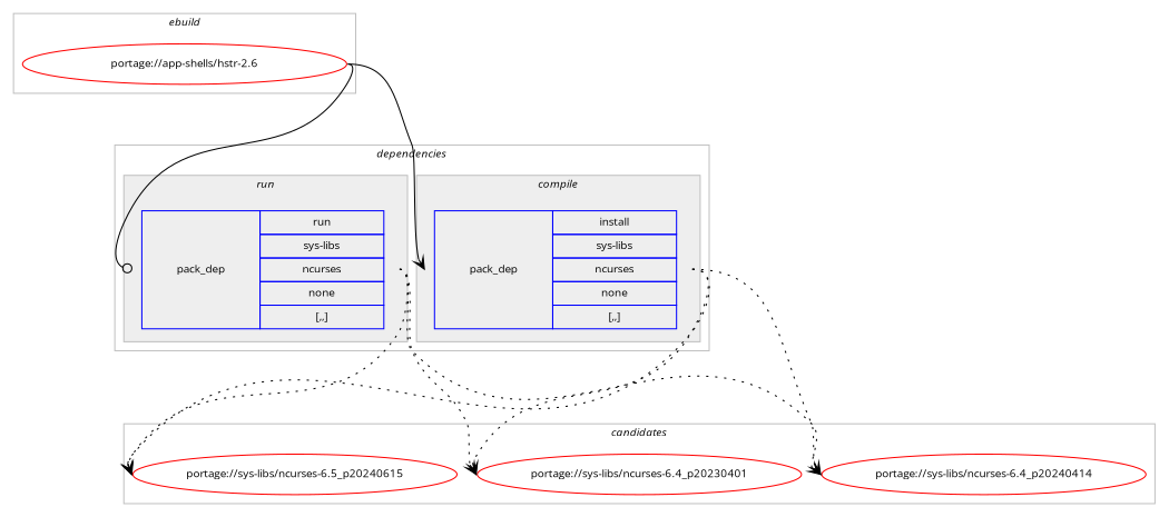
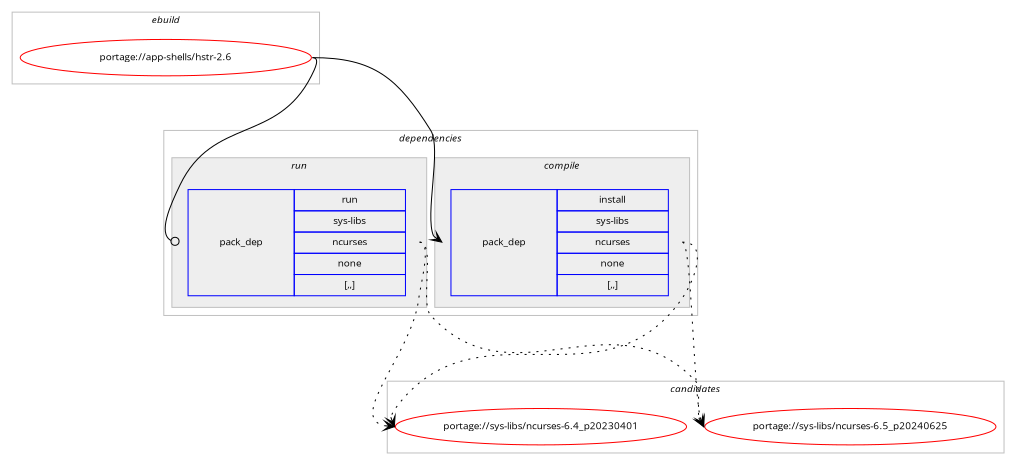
  digraph {
    compound=true
    concentrate=true
    fontname="Open Sans"
    fontsize=10
    newrank=true
    rankdir=TB
    ranksep=1.5
    node [color=red fontname="Open Sans" fontsize=10]
    edge [arrowhead=vee fontname="Open Sans" headport=w style=dotted tailport=e weight=100]
    n1 [label="portage://app-shells/hstr-2.6" width=4]
    n2 [color=blue label=<<TABLE BORDER="0" CELLBORDER="1" CELLSPACING="0" CELLPADDING="4" WIDTH="220"><TR><TD ROWSPAN="6" CELLPADDING="30">pack_dep</TD></TR><TR><TD WIDTH="110">install</TD></TR><TR><TD>sys-libs</TD></TR><TR><TD>ncurses</TD></TR><TR><TD>none</TD></TR><TR><TD>[,,]</TD></TR></TABLE>> shape=none]
    n3 [color=blue label=<<TABLE BORDER="0" CELLBORDER="1" CELLSPACING="0" CELLPADDING="4" WIDTH="220"><TR><TD ROWSPAN="6" CELLPADDING="30">pack_dep</TD></TR><TR><TD WIDTH="110">run</TD></TR><TR><TD>sys-libs</TD></TR><TR><TD>ncurses</TD></TR><TR><TD>none</TD></TR><TR><TD>[,,]</TD></TR></TABLE>> shape=none]
-   n4 [label="portage://sys-libs/ncurses-6.5_p20240615" width=4]
-   n5 [label="portage://sys-libs/ncurses-6.4_p20240414" width=4]
+   n4 [label="portage://sys-libs/ncurses-6.5_p20240625" width=4]
    n6 [label="portage://sys-libs/ncurses-6.4_p20230401" width=4]
    subgraph cluster_1 {
      color=gray
      label=<<i>ebuild</i>>
      n1
    }
    subgraph cluster_2 {
      color=gray
      label=<<i>dependencies</i>>
      subgraph cluster_3 {
        color=gray
        fillcolor="#eeeeee"
        label=<<i>compile</i>>
        style=filled
        subgraph sub_4 {
          color=gray
          fillcolor="#eeeeee"
          label=<<i>compile</i>>
          style=filled
          n2
        }
      }
      subgraph cluster_5 {
        color=gray
        fillcolor="#eeeeee"
        label=<<i>compile and run</i>>
        style=filled
      }
      subgraph cluster_6 {
        color=gray
        fillcolor="#eeeeee"
        label=<<i>run</i>>
        style=filled
        subgraph sub_7 {
          color=gray
          fillcolor="#eeeeee"
          label=<<i>run</i>>
          style=filled
          n3
        }
      }
    }
    subgraph cluster_8 {
      color=gray
      label=<<i>candidates</i>>
      rank=same
      subgraph sub_9 {
        color=black
        label=<<i>candidates</i>>
        nodesep=1
        rank=same
        n4
-       n5
        n6
      }
      subgraph sub_10 {
        color=black
        label=<<i>candidates</i>>
        nodesep=1
        rank=same
        n4
-       n5
        n6
      }
    }
    n1 -> n2 [style=solid weight=20]
    n1 -> n3 [arrowhead=odot style=solid weight=20]
    n2 -> n4
-   n2 -> n5
    n2 -> n6
    n3 -> n4
-   n3 -> n5
    n3 -> n6
  }
